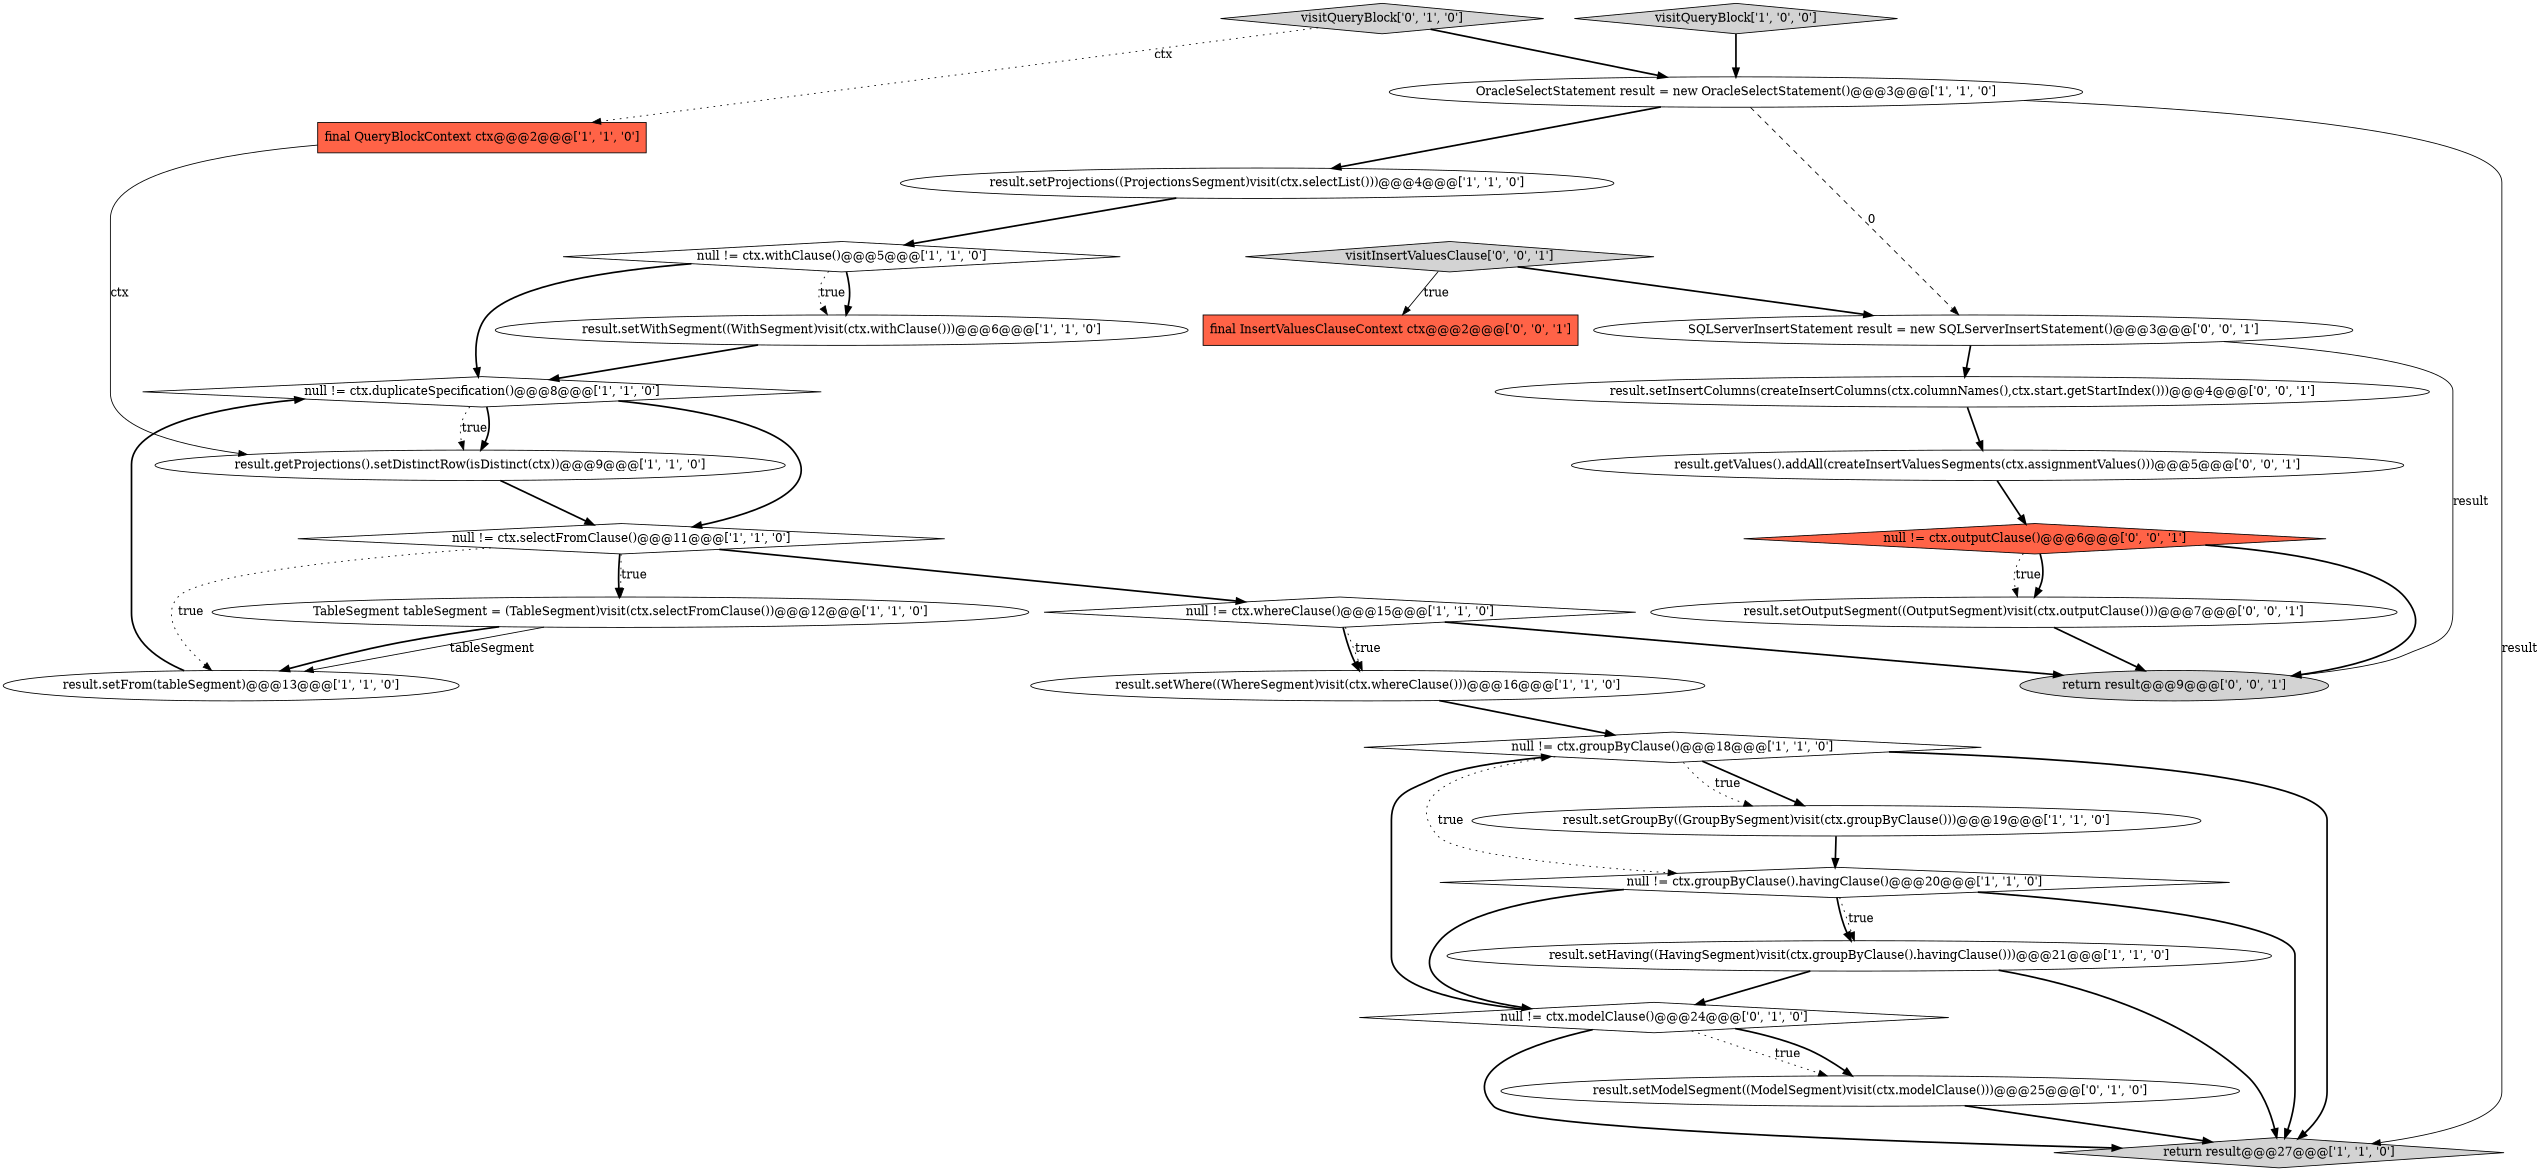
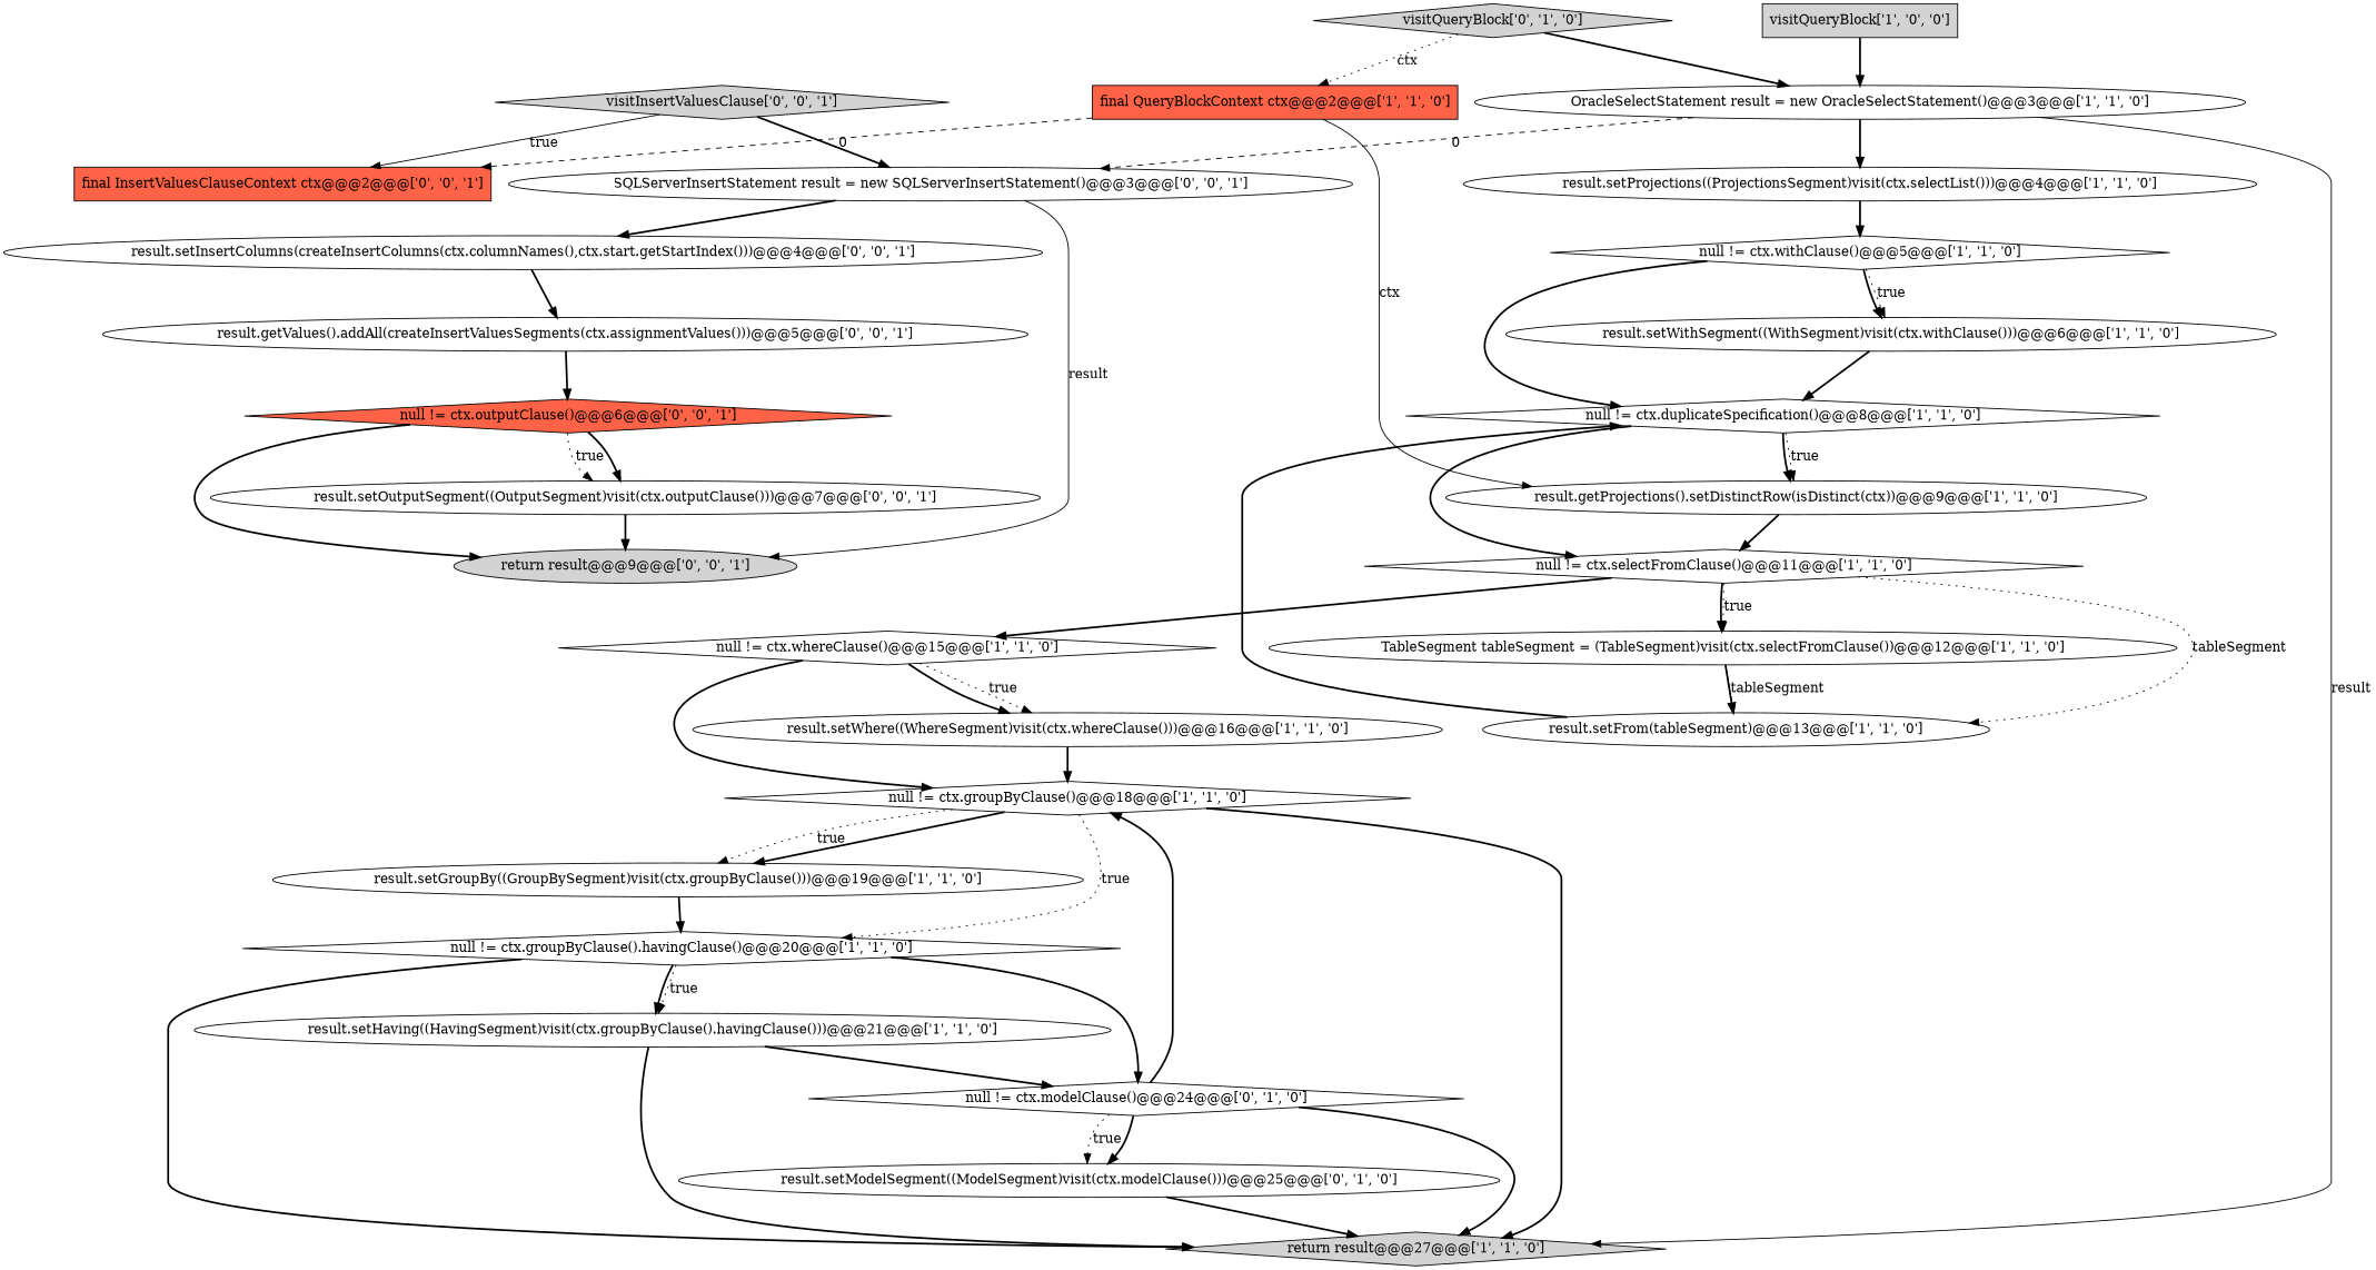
  digraph {
    node [fillcolor=white shape=ellipse style=filled]
    edge [style=bold]
    n1 [label="null != ctx.withClause()@@@5@@@['1', '1', '0']" shape=diamond]
    n2 [label="null != ctx.duplicateSpecification()@@@8@@@['1', '1', '0']" shape=diamond]
    n3 [label="result.setWithSegment((WithSegment)visit(ctx.withClause()))@@@6@@@['1', '1', '0']"]
    n4 [label="result.getProjections().setDistinctRow(isDistinct(ctx))@@@9@@@['1', '1', '0']"]
    n5 [label="null != ctx.selectFromClause()@@@11@@@['1', '1', '0']" shape=diamond]
    n6 [label="result.setHaving((HavingSegment)visit(ctx.groupByClause().havingClause()))@@@21@@@['1', '1', '0']"]
    n7 [fillcolor=lightgray label="return result@@@27@@@['1', '1', '0']" shape=diamond]
    n8 [label="null != ctx.modelClause()@@@24@@@['0', '1', '0']" shape=diamond]
    n9 [label="null != ctx.groupByClause()@@@18@@@['1', '1', '0']" shape=diamond]
    n10 [label="result.setModelSegment((ModelSegment)visit(ctx.modelClause()))@@@25@@@['0', '1', '0']"]
    n11 [fillcolor=lightgray label="visitQueryBlock['0', '1', '0']" shape=diamond]
    n12 [fillcolor=tomato label="final QueryBlockContext ctx@@@2@@@['1', '1', '0']" shape=box]
    n13 [label="OracleSelectStatement result = new OracleSelectStatement()@@@3@@@['1', '1', '0']"]
    n14 [fillcolor=tomato label="final InsertValuesClauseContext ctx@@@2@@@['0', '0', '1']" shape=box]
    n15 [label="SQLServerInsertStatement result = new SQLServerInsertStatement()@@@3@@@['0', '0', '1']"]
    n16 [label="result.setProjections((ProjectionsSegment)visit(ctx.selectList()))@@@4@@@['1', '1', '0']"]
    n17 [label="result.setInsertColumns(createInsertColumns(ctx.columnNames(),ctx.start.getStartIndex()))@@@4@@@['0', '0', '1']"]
    n18 [fillcolor=lightgray label="return result@@@9@@@['0', '0', '1']"]
    n19 [label="result.getValues().addAll(createInsertValuesSegments(ctx.assignmentValues()))@@@5@@@['0', '0', '1']"]
    n20 [label="null != ctx.whereClause()@@@15@@@['1', '1', '0']" shape=diamond]
    n21 [label="result.setFrom(tableSegment)@@@13@@@['1', '1', '0']"]
    n22 [label="TableSegment tableSegment = (TableSegment)visit(ctx.selectFromClause())@@@12@@@['1', '1', '0']"]
-   n23 [fillcolor=lightgray label="visitQueryBlock['1', '0', '0']" shape=diamond]
+   n23 [fillcolor=lightgray label="visitQueryBlock['1', '0', '0']" shape=box]
    n24 [label="result.setWhere((WhereSegment)visit(ctx.whereClause()))@@@16@@@['1', '1', '0']"]
    n25 [label="result.setGroupBy((GroupBySegment)visit(ctx.groupByClause()))@@@19@@@['1', '1', '0']"]
    n26 [label="null != ctx.groupByClause().havingClause()@@@20@@@['1', '1', '0']" shape=diamond]
    n27 [fillcolor=tomato label="null != ctx.outputClause()@@@6@@@['0', '0', '1']" shape=diamond]
    n28 [label="result.setOutputSegment((OutputSegment)visit(ctx.outputClause()))@@@7@@@['0', '0', '1']"]
    n29 [fillcolor=lightgray label="visitInsertValuesClause['0', '0', '1']" shape=diamond]
    n1 -> n2
    n1 -> n3
    n1 -> n3 [label=true style=dotted]
    n2 -> n4 [label=true style=dotted]
    n2 -> n4
    n2 -> n5
    n3 -> n2
    n4 -> n5
    n5 -> n20
-   n5 -> n21 [label=true style=dotted]
+   n5 -> n21 [label=tableSegment style=dotted]
    n5 -> n22 [label=true style=dotted]
    n5 -> n22
    n6 -> n7
    n6 -> n8
    n8 -> n7
    n8 -> n9
    n8 -> n10 [label=true style=dotted]
    n8 -> n10
    n9 -> n7
    n9 -> n25
    n9 -> n25 [label=true style=dotted]
    n9 -> n26 [label=true style=dotted]
    n10 -> n7
    n11 -> n12 [label=ctx style=dotted]
    n11 -> n13
    n12 -> n4 [label=ctx style=solid]
+   n12 -> n14 [label=0 style=dashed]
    n13 -> n7 [label=result style=solid]
    n13 -> n15 [label=0 style=dashed]
    n13 -> n16
    n15 -> n17
    n15 -> n18 [label=result style=solid]
    n16 -> n1
    n17 -> n19
    n19 -> n27
-   n20 -> n18
+   n20 -> n9
    n20 -> n24 [label=true style=dotted]
    n20 -> n24
    n21 -> n2
    n22 -> n21 [label=tableSegment style=solid]
    n22 -> n21
    n23 -> n13
    n24 -> n9
    n25 -> n26
    n26 -> n6
    n26 -> n6 [label=true style=dotted]
    n26 -> n7
    n26 -> n8
    n27 -> n18
    n27 -> n28 [label=true style=dotted]
    n27 -> n28
    n28 -> n18
    n29 -> n14 [label=true style=solid]
    n29 -> n15
  }
